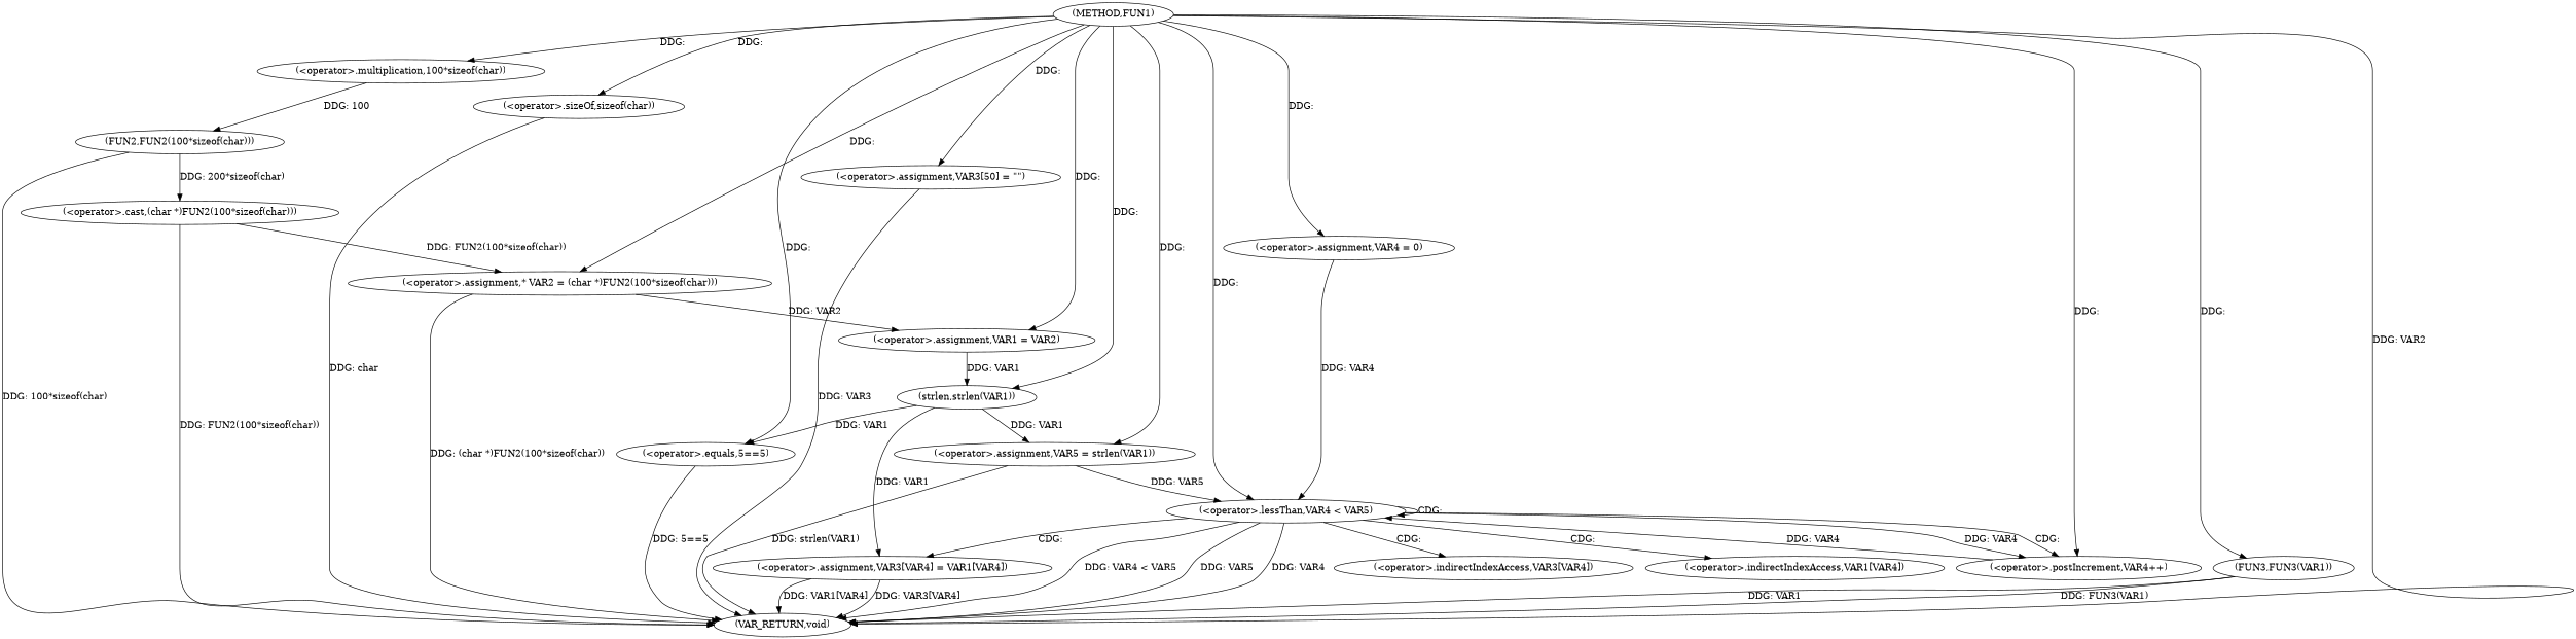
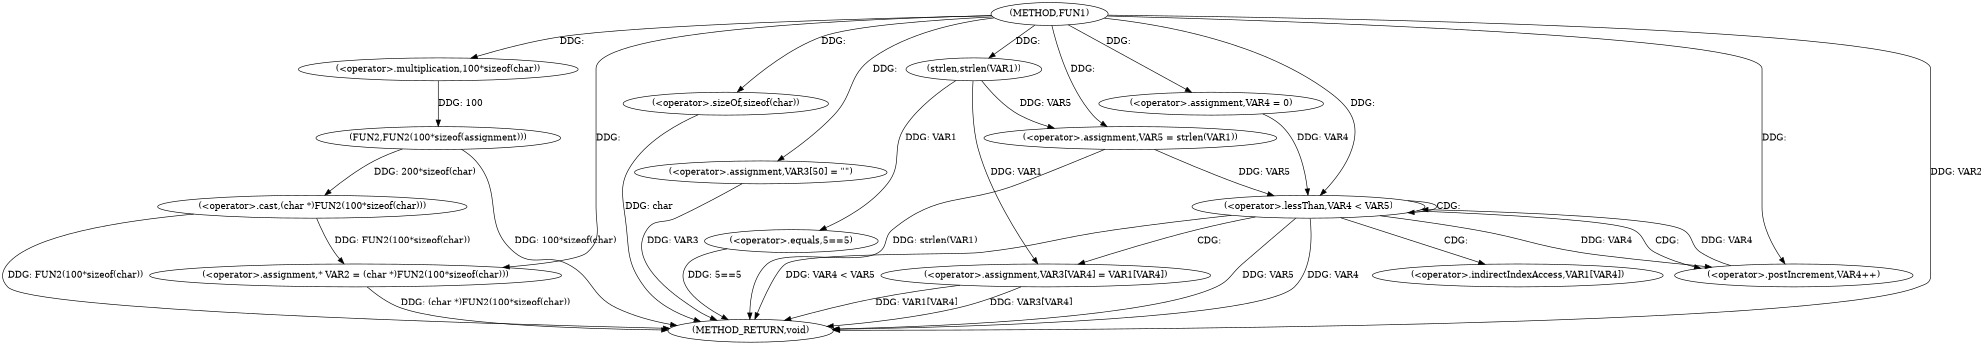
  digraph {
    n1 [label="(METHOD,FUN1)"]
    n2 [label="(<operator>.assignment,* VAR2 = (char *)FUN2(100*sizeof(char)))"]
    n3 [label="(<operator>.multiplication,100*sizeof(char))"]
    n4 [label="(<operator>.sizeOf,sizeof(char))"]
-   n5 [label="(<operator>.assignment,VAR1 = VAR2)"]
    n6 [label="(<operator>.equals,5==5)"]
    n7 [label="(<operator>.assignment,VAR3[50] = \"\")"]
    n8 [label="(<operator>.assignment,VAR5 = strlen(VAR1))"]
    n9 [label="(strlen,strlen(VAR1))"]
    n10 [label="(<operator>.assignment,VAR4 = 0)"]
    n11 [label="(<operator>.lessThan,VAR4 < VAR5)"]
    n12 [label="(<operator>.postIncrement,VAR4++)"]
-   n13 [label="(FUN3,FUN3(VAR1))"]
-   n14 [label="(VAR_RETURN,void)"]
-   n15 [label="(FUN2,FUN2(100*sizeof(char)))"]
+   n14 [label="(METHOD_RETURN,void)"]
+   n15 [label="(FUN2,FUN2(100*sizeof(assignment)))"]
    n16 [label="(<operator>.assignment,VAR3[VAR4] = VAR1[VAR4])"]
-   n17 [label="(<operator>.indirectIndexAccess,VAR3[VAR4])"]
    n18 [label="(<operator>.indirectIndexAccess,VAR1[VAR4])"]
    n19 [label="(<operator>.cast,(char *)FUN2(100*sizeof(char)))"]
    n1 -> n2 [label="DDG: "]
    n1 -> n3 [label="DDG: "]
    n1 -> n4 [label="DDG: "]
-   n1 -> n5 [label="DDG: "]
-   n1 -> n6 [label="DDG: "]
    n1 -> n7 [label="DDG: "]
    n1 -> n8 [label="DDG: "]
    n1 -> n9 [label="DDG: "]
    n1 -> n10 [label="DDG: "]
    n1 -> n11 [label="DDG: "]
    n1 -> n12 [label="DDG: "]
-   n1 -> n13 [label="DDG: "]
    n1 -> n14 [label="DDG: VAR2"]
-   n2 -> n5 [label="DDG: VAR2"]
    n2 -> n14 [label="DDG: (char *)FUN2(100*sizeof(char))"]
    n3 -> n15 [label="DDG: 100"]
    n4 -> n14 [label="DDG: char"]
-   n5 -> n9 [label="DDG: VAR1"]
    n6 -> n14 [label="DDG: 5==5"]
    n7 -> n14 [label="DDG: VAR3"]
    n8 -> n11 [label="DDG: VAR5"]
    n8 -> n14 [label="DDG: strlen(VAR1)"]
    n9 -> n6 [label="DDG: VAR1"]
-   n9 -> n8 [label="DDG: VAR1"]
+   n9 -> n8 [label="DDG: VAR5"]
    n9 -> n16 [label="DDG: VAR1"]
    n10 -> n11 [label="DDG: VAR4"]
    n11 -> n11 [label="CDG: "]
    n11 -> n12 [label="DDG: VAR4"]
    n11 -> n12 [label="CDG: "]
    n11 -> n14 [label="DDG: VAR4 < VAR5"]
    n11 -> n14 [label="DDG: VAR5"]
    n11 -> n14 [label="DDG: VAR4"]
    n11 -> n16 [label="CDG: "]
-   n11 -> n17 [label="CDG: "]
    n11 -> n18 [label="CDG: "]
    n12 -> n11 [label="DDG: VAR4"]
-   n13 -> n14 [label="DDG: FUN3(VAR1)"]
-   n13 -> n14 [label="DDG: VAR1"]
    n15 -> n14 [label="DDG: 100*sizeof(char)"]
    n15 -> n19 [label="DDG: 200*sizeof(char)"]
    n16 -> n14 [label="DDG: VAR1[VAR4]"]
    n16 -> n14 [label="DDG: VAR3[VAR4]"]
    n19 -> n2 [label="DDG: FUN2(100*sizeof(char))"]
    n19 -> n14 [label="DDG: FUN2(100*sizeof(char))"]
  }
